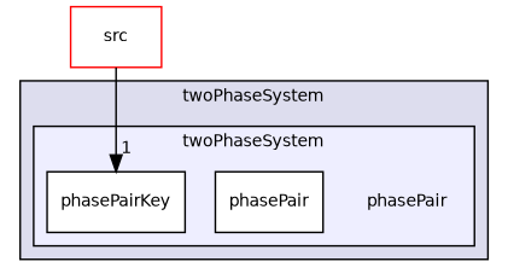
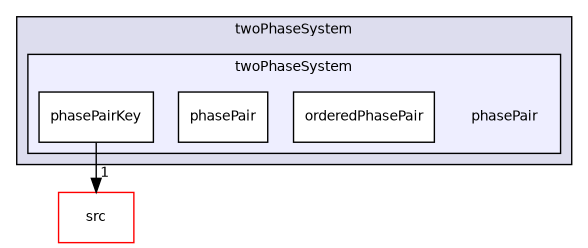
  digraph {
    compound=true
    node [fontname=Helvetica fontsize=10 shape=box color=black fillcolor=white style=filled]
    n1 [label=phasePair shape=plaintext color="" fillcolor="" style=""]
+   n2 [label=orderedPhasePair]
    n3 [label=phasePair]
    n4 [label=phasePairKey]
    n5 [color=red label=src fillcolor="" style=""]
    subgraph cluster_1 {
      bgcolor="#ddddee"
      fontname=Helvetica
      fontsize=10
      label=twoPhaseSystem
      pencolor=black
      subgraph cluster_2 {
        bgcolor="#eeeeff"
        fontname=Helvetica
        fontsize=10
        pencolor=black
        n1
+       n2
        n3
        n4
      }
    }
-   n5 -> n4 [headlabel=1 labeldistance=1.5 labelfontname=Helvetica labelfontsize=10]
+   n4 -> n5 [headlabel=1 labeldistance=1.5 labelfontname=Helvetica labelfontsize=10]
  }
